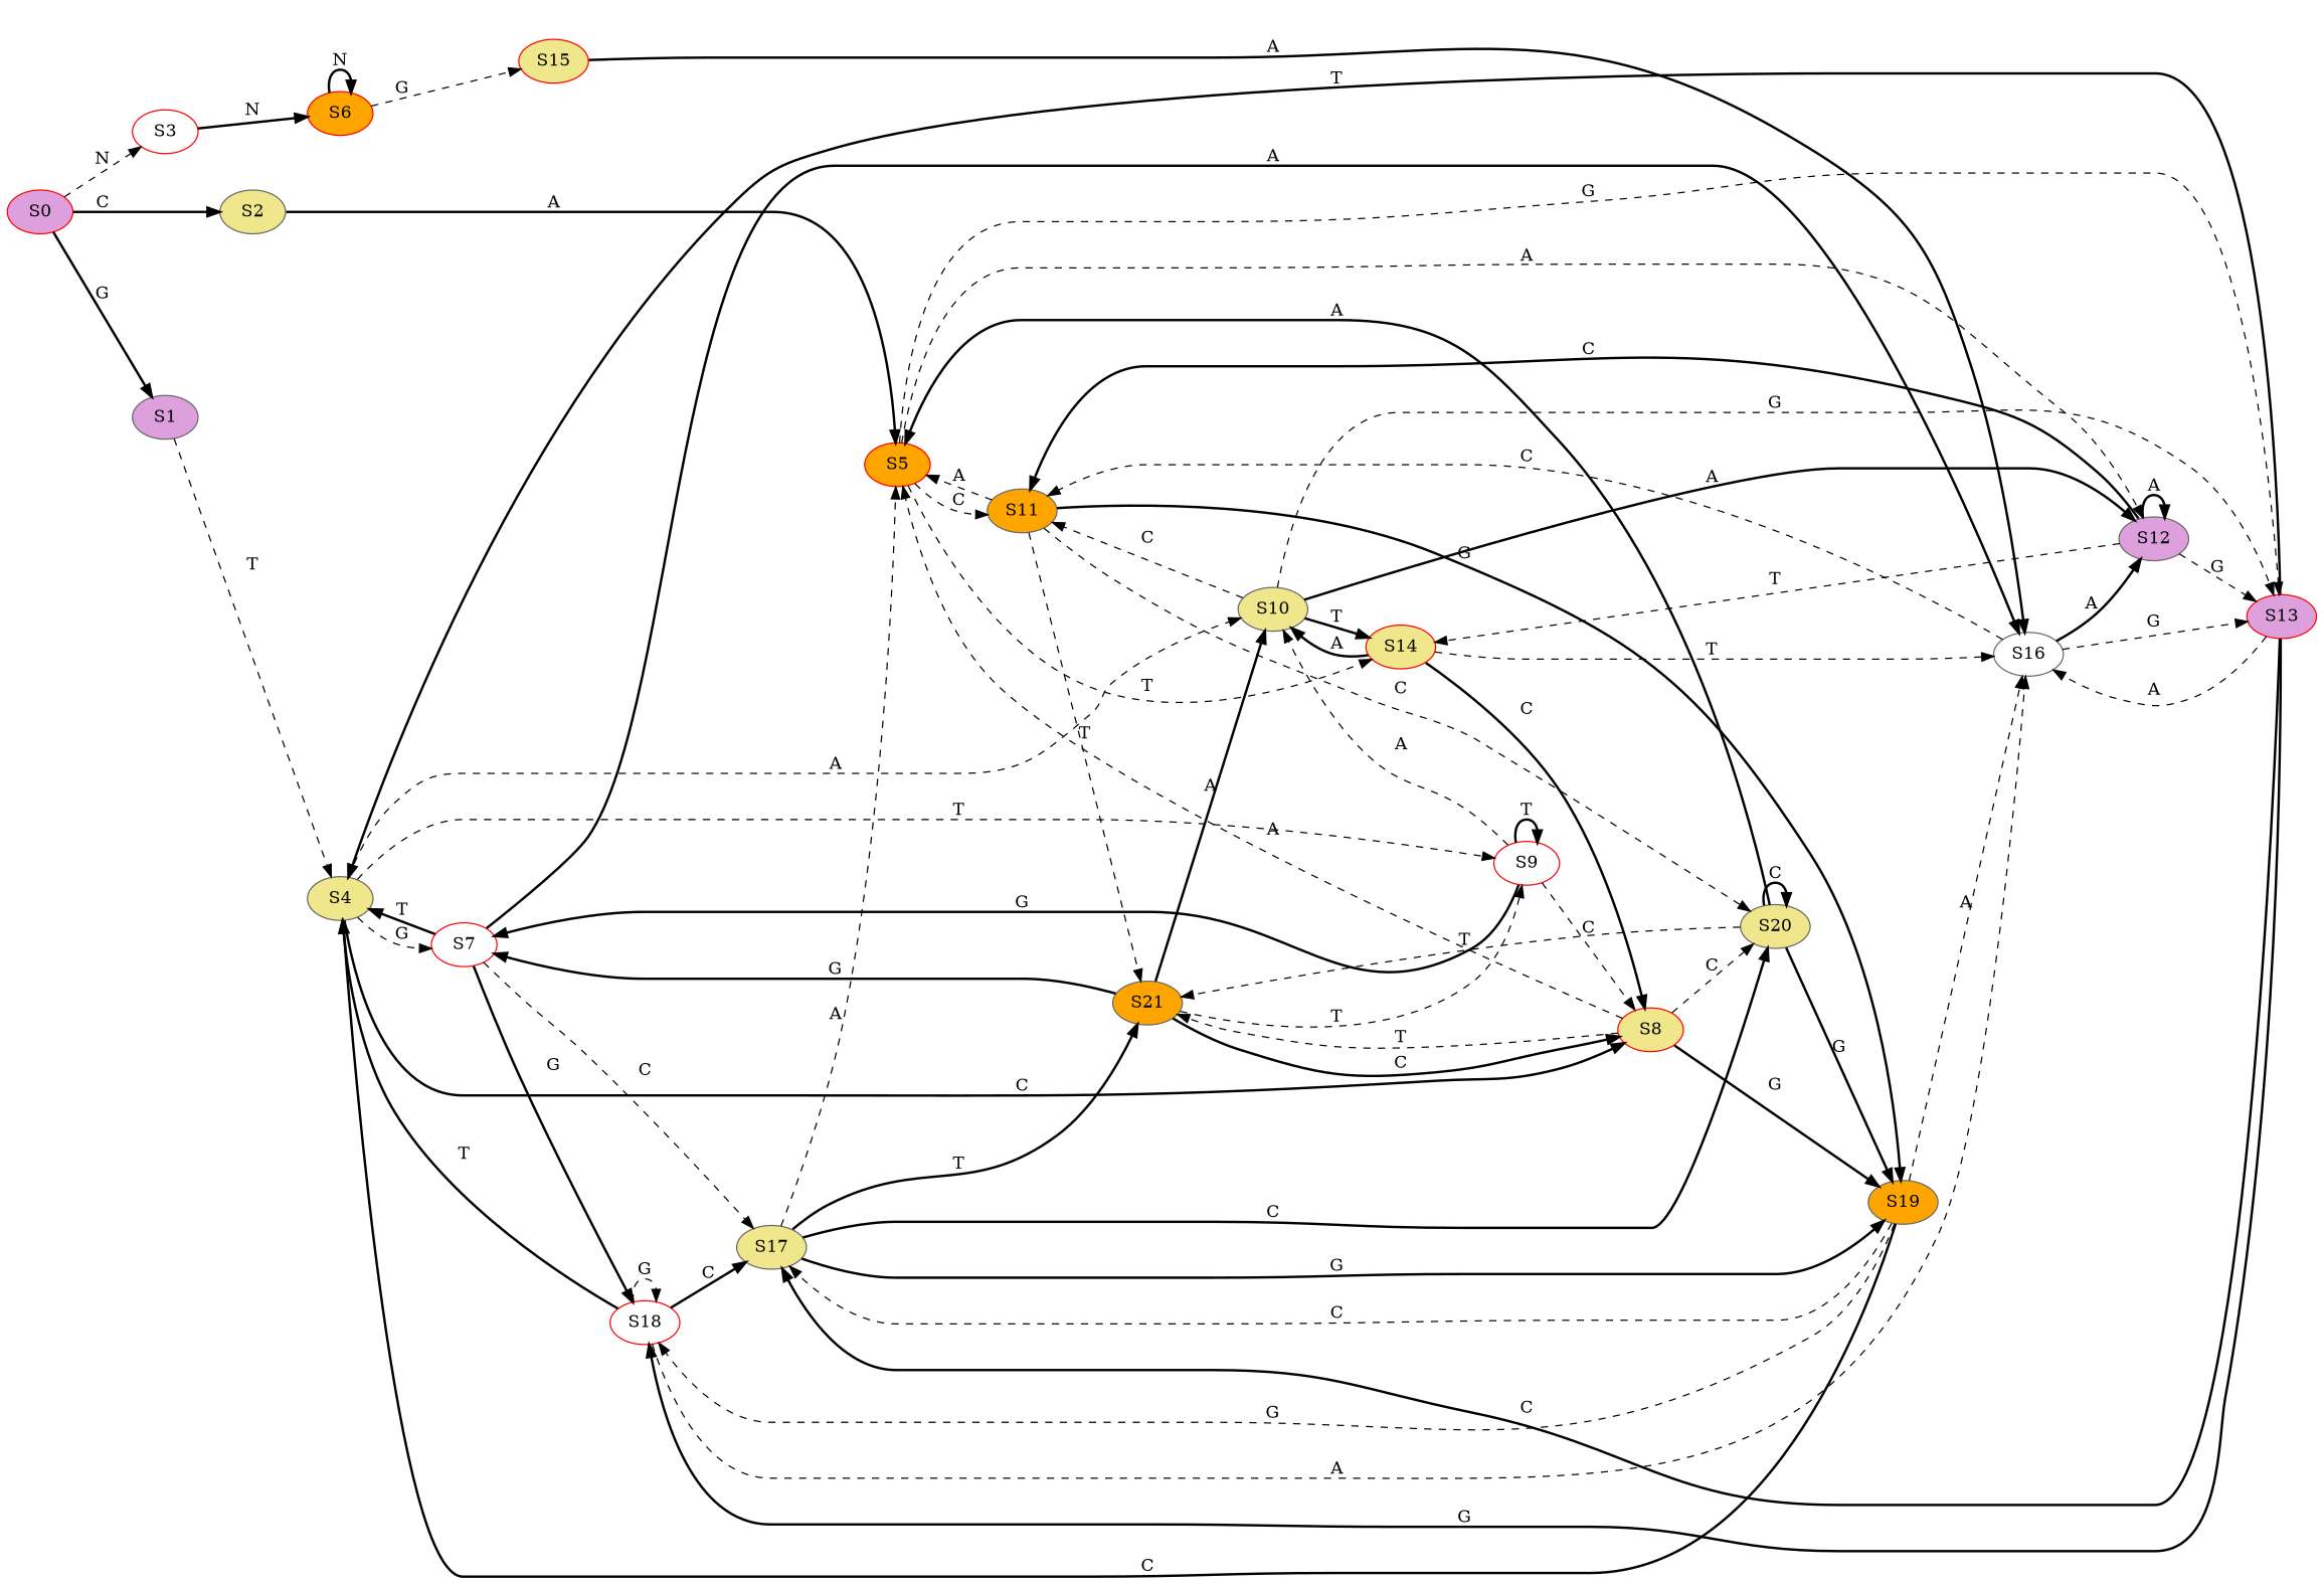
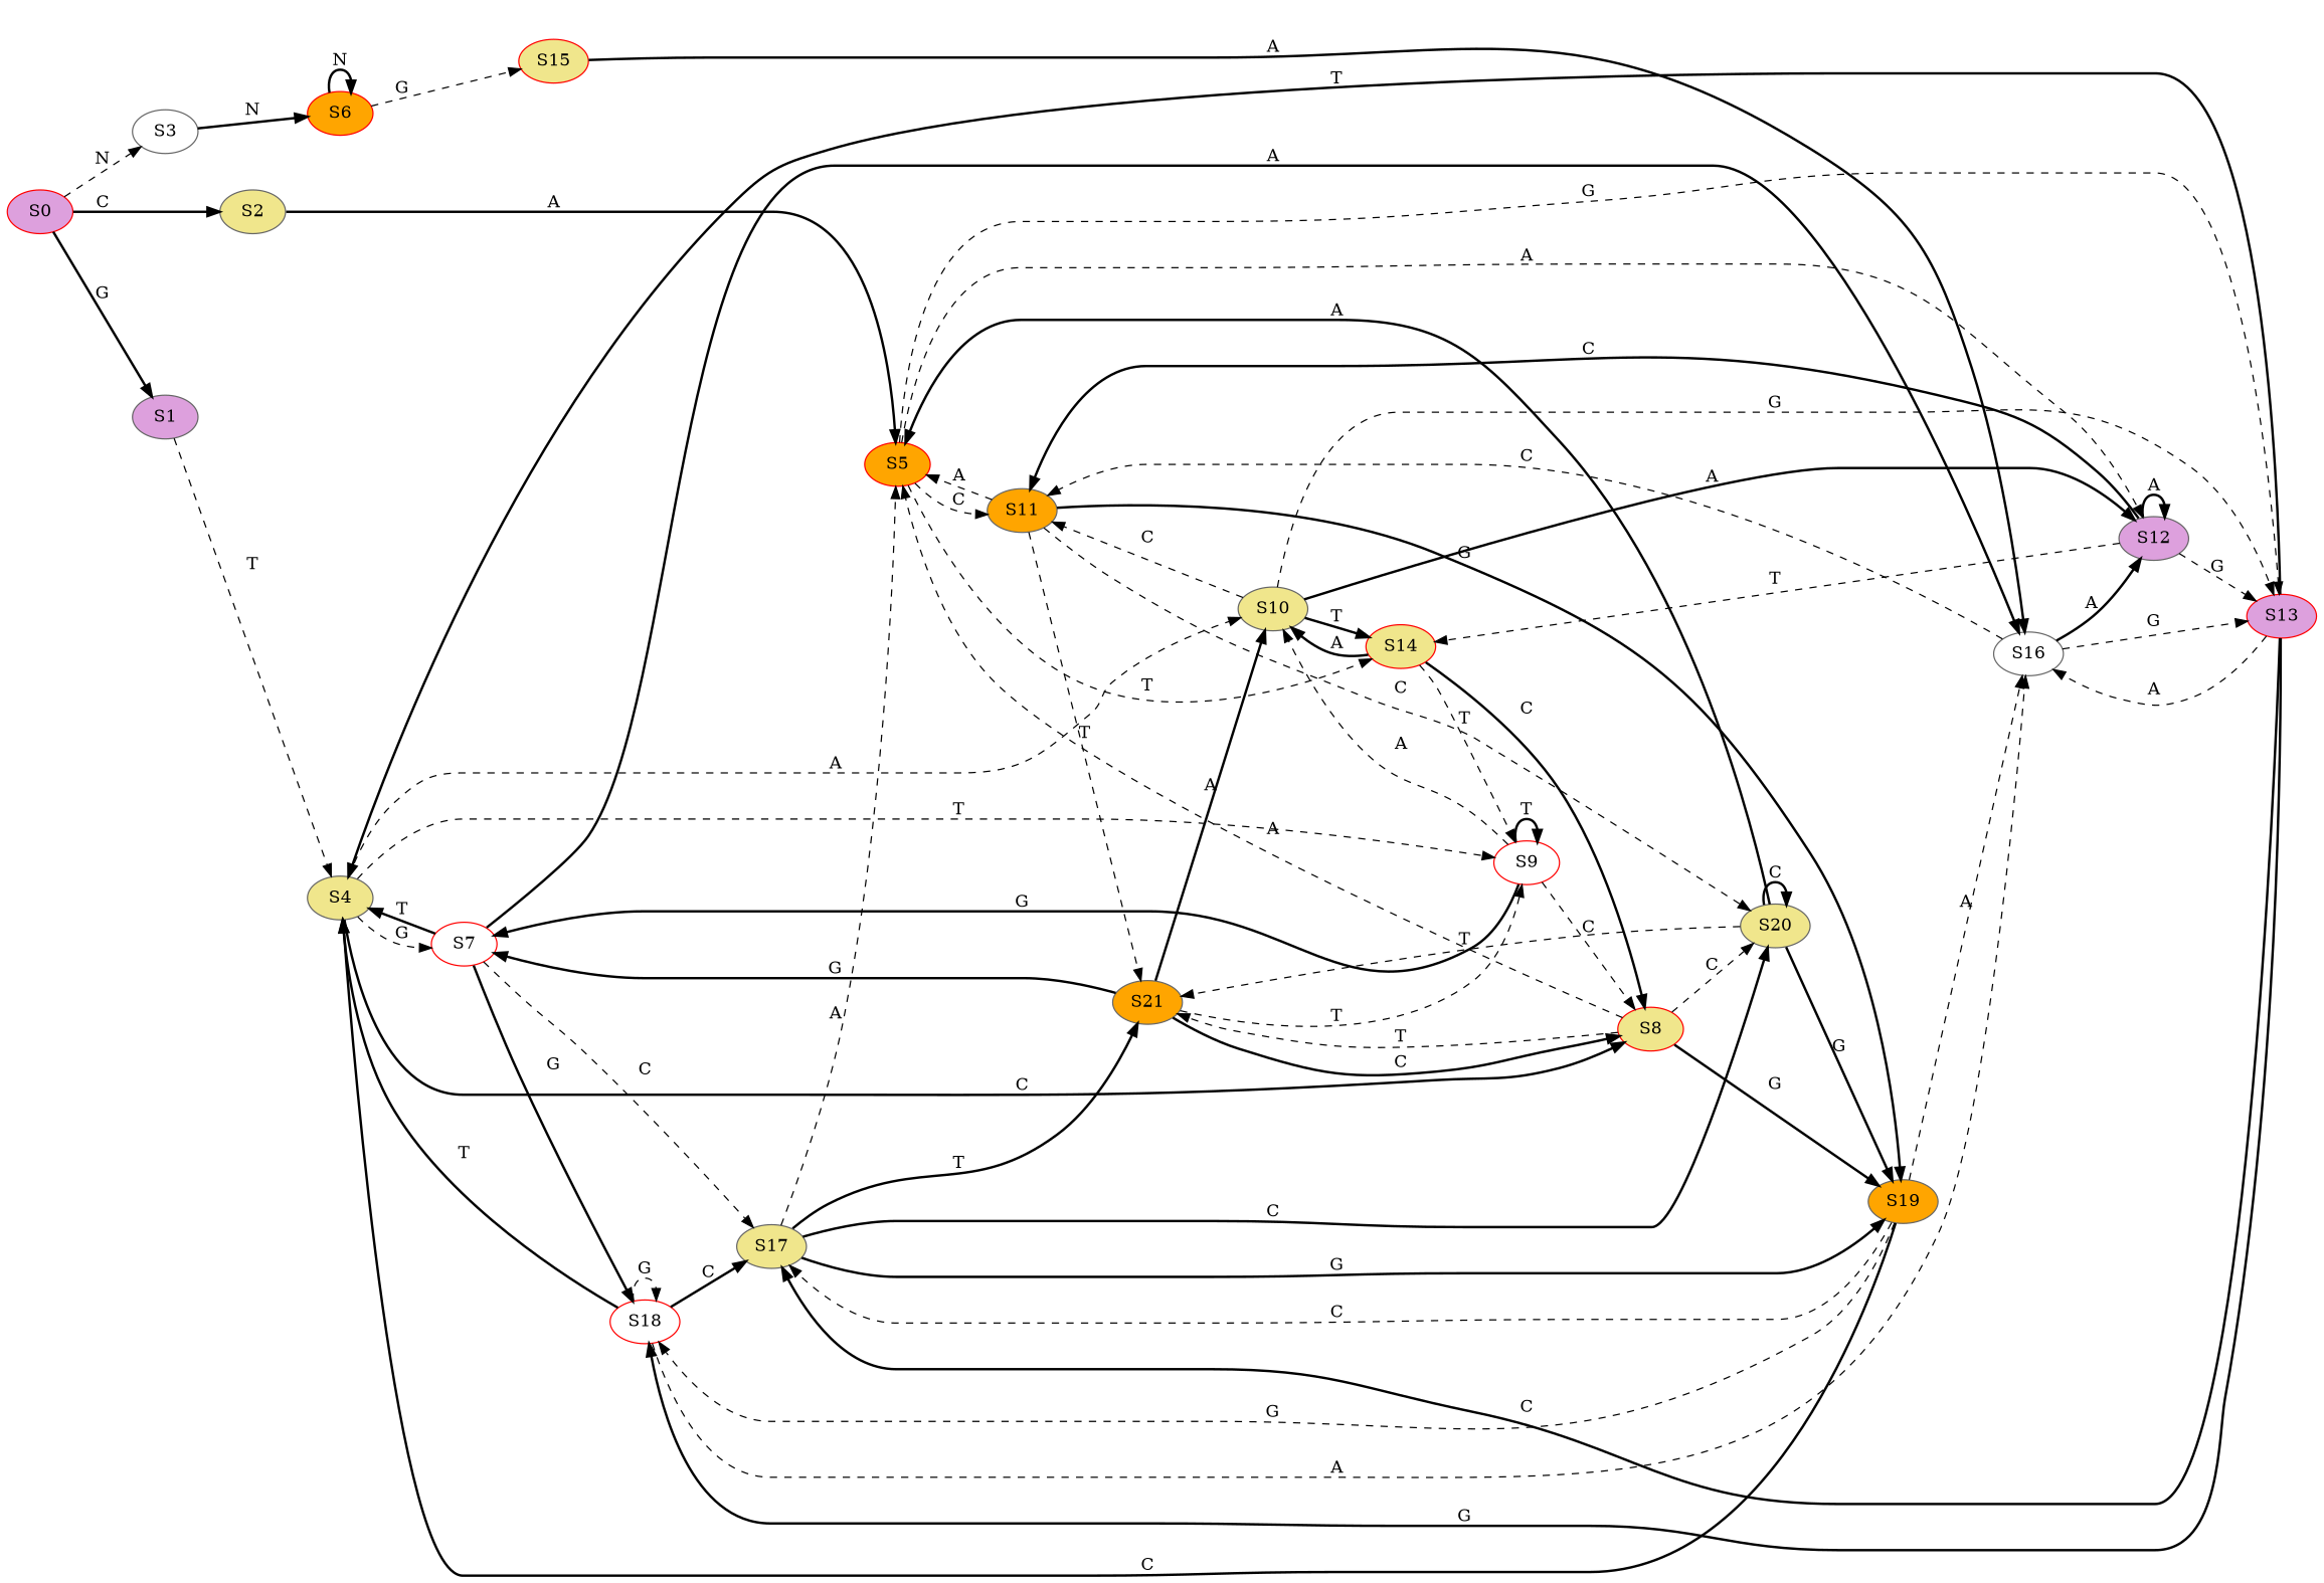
  strict digraph {
    rankdir=LR
    node [color=gray40 fillcolor=khaki style=filled]
    edge [style=bold]
    S0 [color=red fillcolor=plum]
    S1 [fillcolor=plum]
    S2
-   S3 [color=red fillcolor=white]
+   S3 [fillcolor=white]
    S4
    S5 [color=red fillcolor=orange]
    S6 [color=red fillcolor=orange]
    S7 [color=red fillcolor=white]
    S8 [color=red]
    S9 [color=red fillcolor=white]
    S10
    S11 [fillcolor=orange]
    S12 [fillcolor=plum]
    S13 [color=red fillcolor=plum]
    S14 [color=red]
    S15 [color=red]
    S16 [fillcolor=white]
    S17
    S18 [color=red fillcolor=white]
    S19 [fillcolor=orange]
    S20
    S21 [fillcolor=orange]
    S0 -> S1 [label=G]
    S0 -> S2 [label=C]
    S0 -> S3 [label=N style=dashed]
    S1 -> S4 [label=T style=dashed]
    S2 -> S5 [label=A]
    S3 -> S6 [label=N]
    S4 -> S7 [label=G style=dashed]
    S4 -> S8 [label=C]
    S4 -> S9 [label=T style=dashed]
    S4 -> S10 [label=A style=dashed]
    S5 -> S11 [label=C style=dashed]
    S5 -> S12 [label=A style=dashed]
    S5 -> S13 [label=G style=dashed]
    S5 -> S14 [label=T style=dashed]
    S6 -> S6 [label=N]
    S6 -> S15 [label=G style=dashed]
    S7 -> S4 [label=T]
    S7 -> S16 [label=A]
    S7 -> S17 [label=C style=dashed]
    S7 -> S18 [label=G]
    S8 -> S5 [label=A style=dashed]
    S8 -> S19 [label=G]
    S8 -> S20 [label=C style=dashed]
    S8 -> S21 [label=T style=dashed]
    S9 -> S7 [label=G]
    S9 -> S8 [label=C style=dashed]
    S9 -> S9 [label=T]
    S9 -> S10 [label=A style=dashed]
    S10 -> S11 [label=C style=dashed]
    S10 -> S12 [label=A]
    S10 -> S13 [label=G style=dashed]
    S10 -> S14 [label=T]
    S11 -> S5 [label=A style=dashed]
    S11 -> S19 [label=G]
    S11 -> S20 [label=C style=dashed]
    S11 -> S21 [label=T style=dashed]
    S12 -> S11 [label=C]
    S12 -> S12 [label=A]
    S12 -> S13 [label=G style=dashed]
    S12 -> S14 [label=T style=dashed]
    S13 -> S4 [label=T]
    S13 -> S16 [label=A style=dashed]
    S13 -> S17 [label=C]
    S13 -> S18 [label=G]
    S14 -> S8 [label=C]
-   S14 -> S16 [label=T style=dashed]
+   S14 -> S9 [label=T style=dashed]
    S14 -> S10 [label=A]
    S15 -> S16 [label=A]
    S16 -> S11 [label=C style=dashed]
    S16 -> S12 [label=A]
    S16 -> S13 [label=G style=dashed]
    S17 -> S5 [label=A style=dashed]
    S17 -> S19 [label=G]
    S17 -> S20 [label=C]
    S17 -> S21 [label=T]
    S18 -> S4 [label=T]
    S18 -> S16 [label=A style=dashed]
    S18 -> S17 [label=C]
    S18 -> S18 [label=G style=dashed]
    S19 -> S4 [label=C]
    S19 -> S16 [label=A style=dashed]
    S19 -> S17 [label=C style=dashed]
    S19 -> S18 [label=G style=dashed]
    S20 -> S5 [label=A]
    S20 -> S19 [label=G]
    S20 -> S20 [label=C]
    S20 -> S21 [label=T style=dashed]
    S21 -> S7 [label=G]
    S21 -> S8 [label=C]
    S21 -> S9 [label=T style=dashed]
    S21 -> S10 [label=A]
  }
